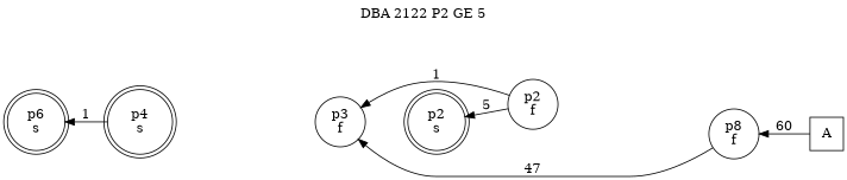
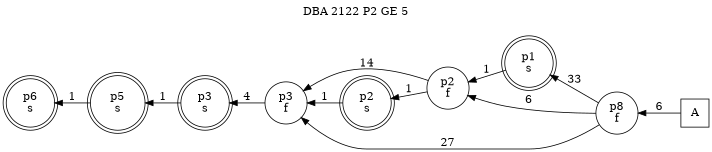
  digraph {
    label=" DBA 2122 P2 GE 5 "
    labelloc=tl
    rankdir=RL
    node [shape=doublecircle]
    n1 [label=A shape=square]
    n2 [label="p8\nf" shape=circle]
+   n3 [label="p1\ns"]
    n4 [label="p2\nf" shape=circle]
    n5 [label="p3\nf" shape=circle]
    n6 [label="p2\ns"]
-   n8 [label="p4\ns"]
+   n7 [label="p3\ns"]
+   n8 [label="p5\ns"]
    n9 [label="p6\ns"]
-   n1 -> n2 [label=60]
-   n2 -> n5 [label=47]
-   n4 -> n5 [label=1]
-   n4 -> n6 [label=5]
+   n1 -> n2 [label=6]
+   n2 -> n3 [label=33]
+   n2 -> n4 [label=6]
+   n2 -> n5 [label=27]
+   n3 -> n4 [label=1]
+   n4 -> n5 [label=14]
+   n4 -> n6 [label=1]
+   n5 -> n7 [label=4]
+   n6 -> n5 [label=1]
+   n7 -> n8 [label=1]
    n8 -> n9 [label=1]
  }
